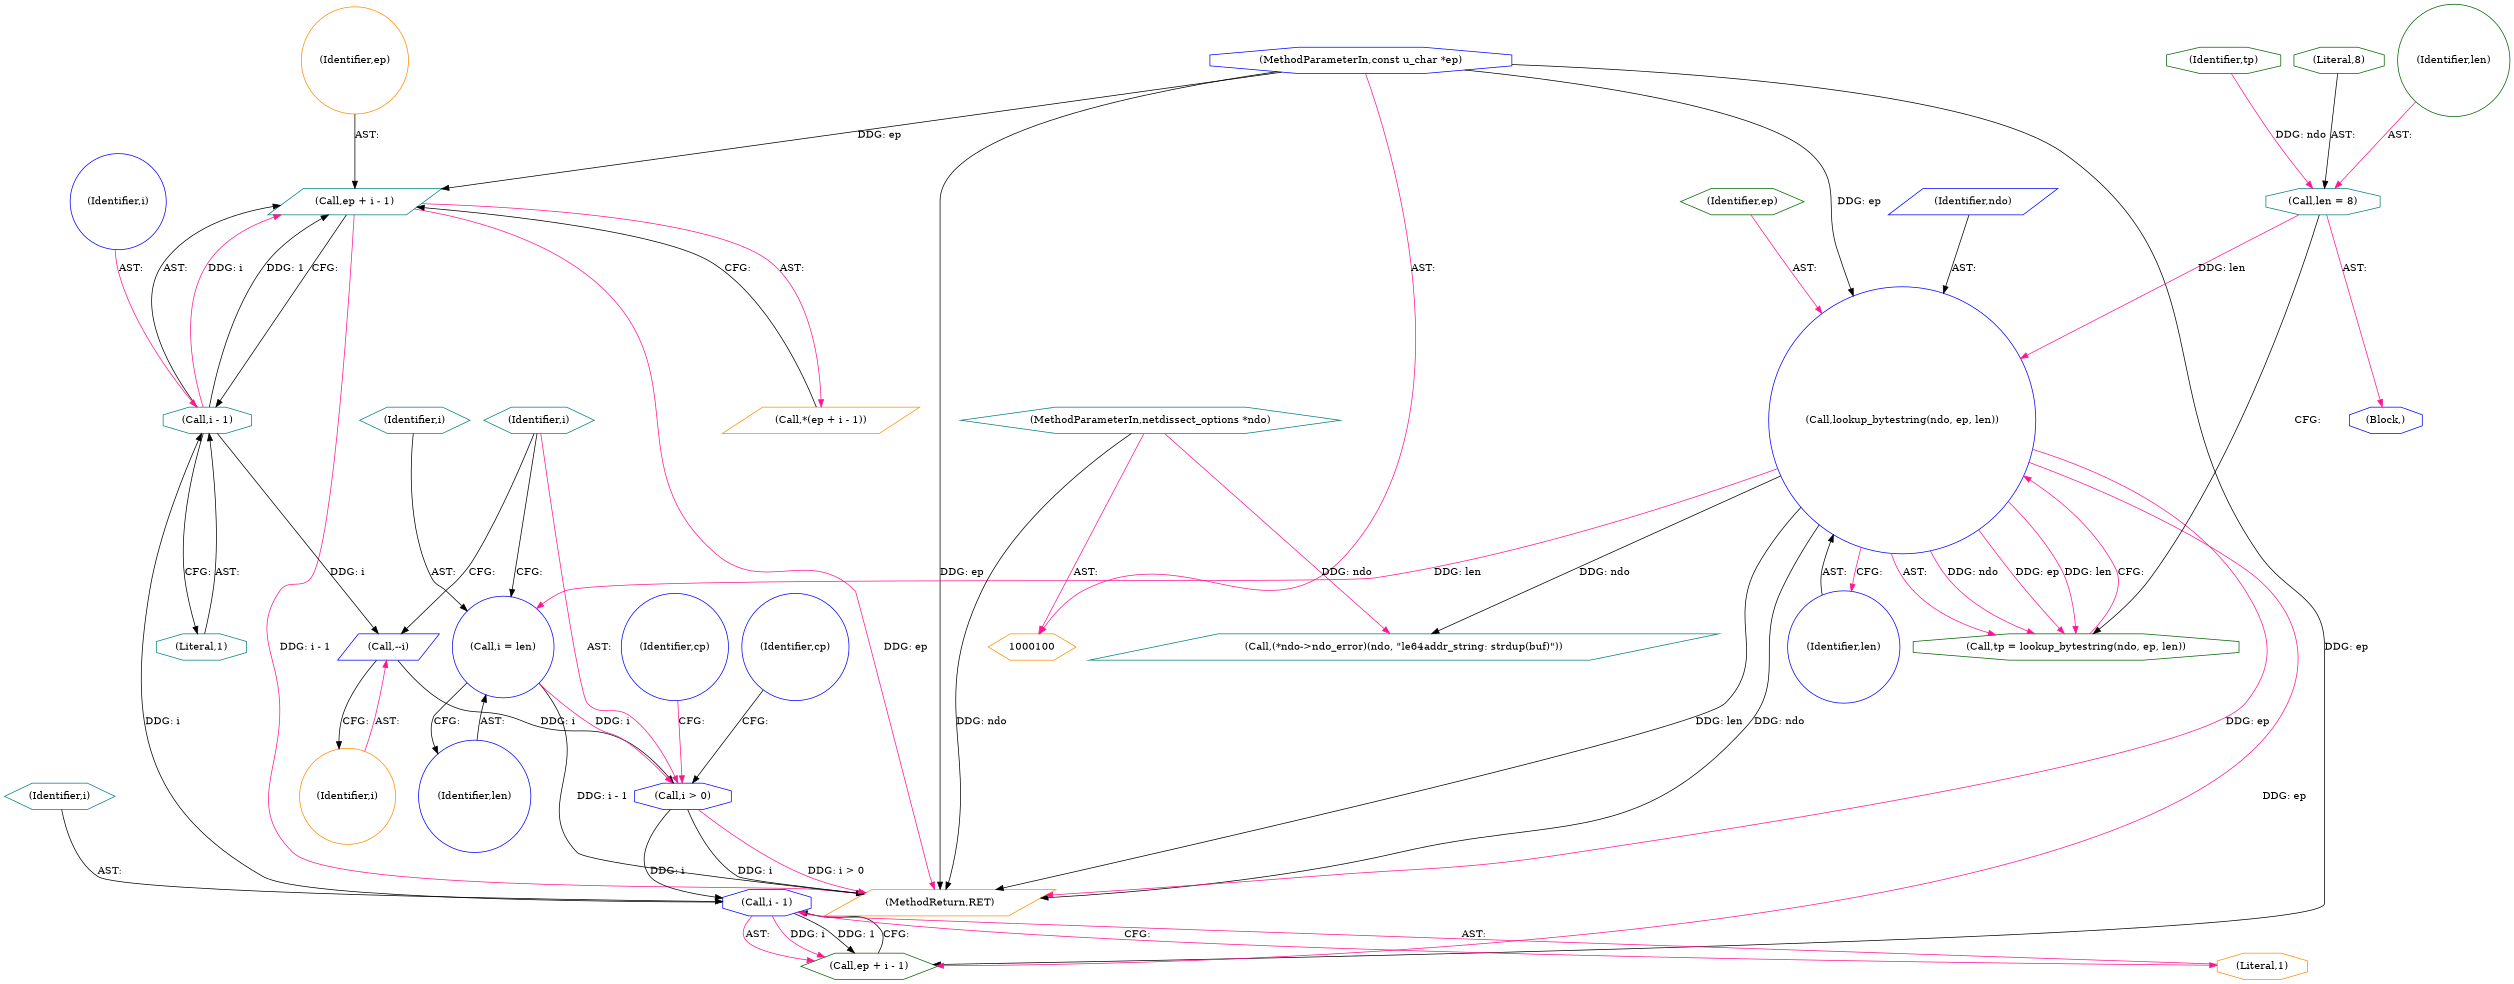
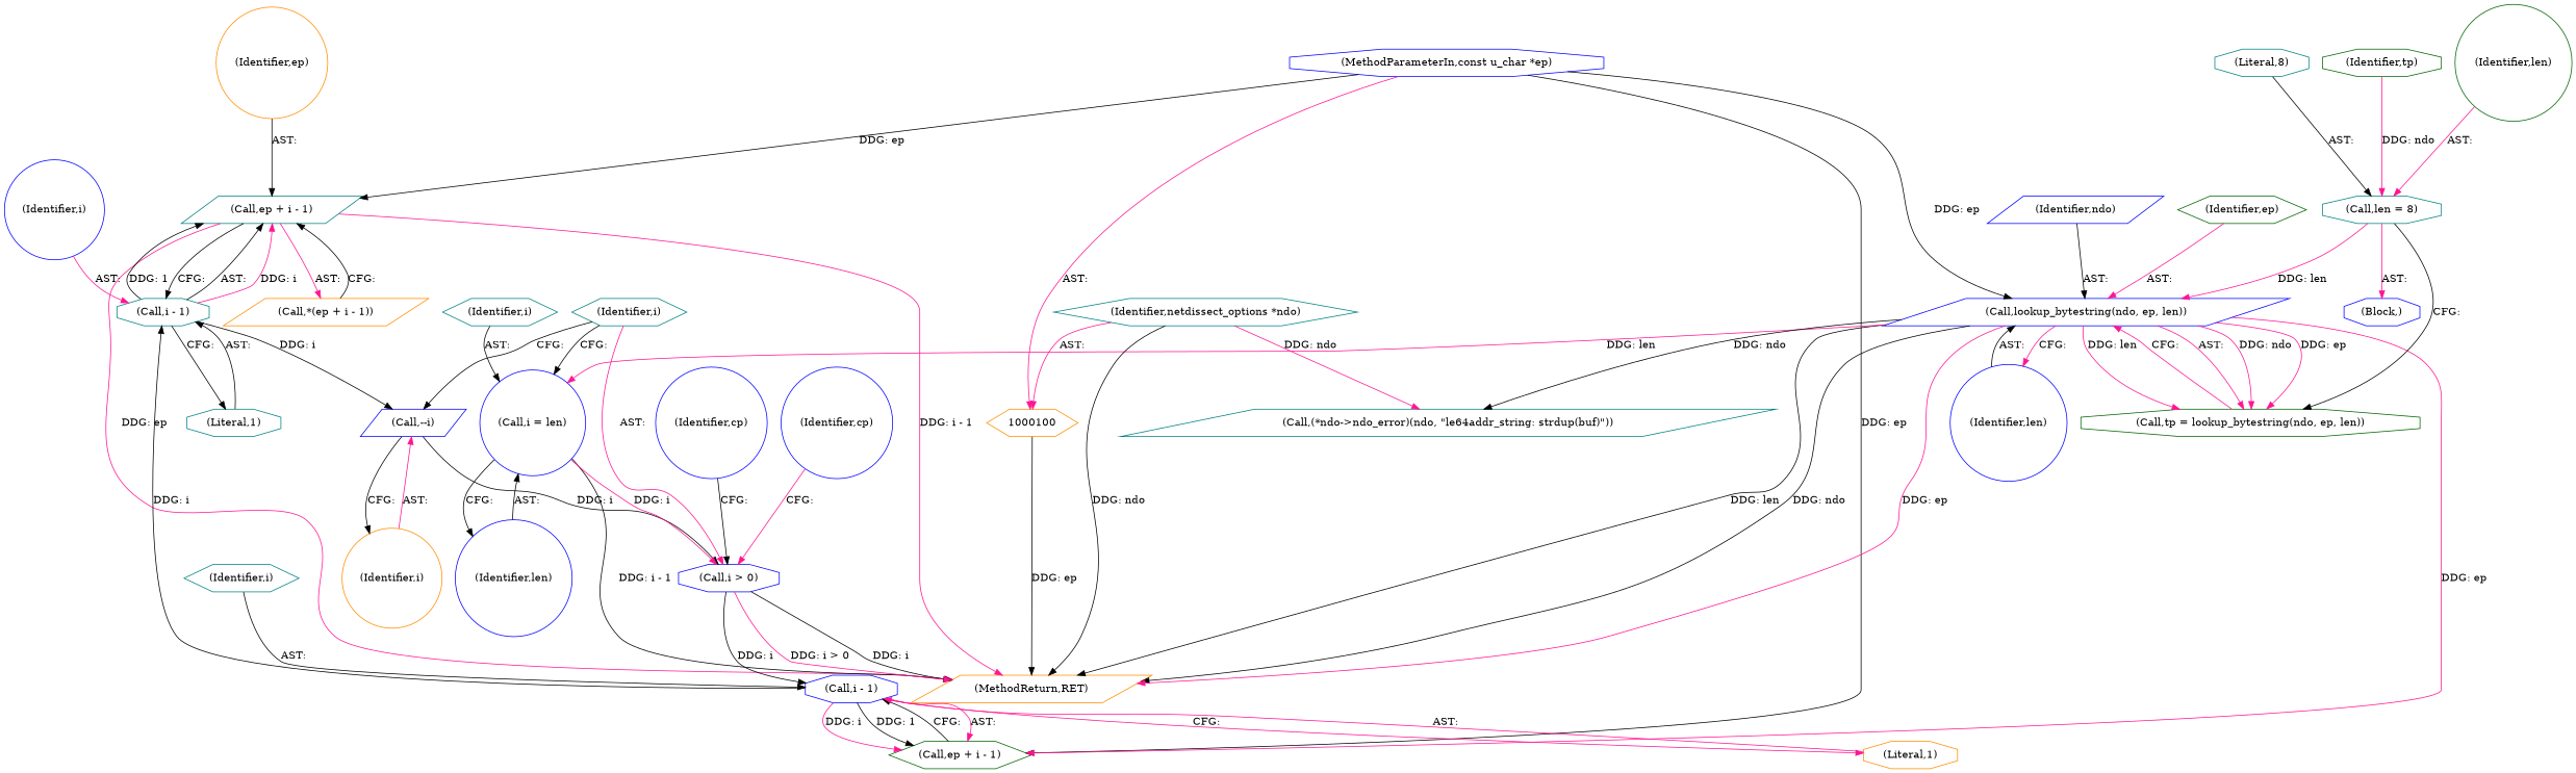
  digraph {
    node [color=blue shape=octagon]
    edge [color=black]
    n1 [color=teal label="(Call,ep + i - 1)" shape=parallelogram]
    n2 [color=teal label="(Call,i - 1)"]
    n3 [color=darkorange label="(Call,*(ep + i - 1))" shape=parallelogram]
    n4 [color=darkorange label="(MethodReturn,RET)" shape=parallelogram]
    n5 [label="(Call,--i)" shape=parallelogram]
    n6 [color=teal label="(Literal,1)"]
    n7 [label="(MethodParameterIn,const u_char *ep)"]
-   n8 [label="(Call,lookup_bytestring(ndo, ep, len))" shape=circle]
+   n8 [label="(Call,lookup_bytestring(ndo, ep, len))" shape=parallelogram]
    n9 [color=darkgreen label="(Call,ep + i - 1)" shape=hexagon]
    1000100 [color=darkorange shape=hexagon]
    n11 [label="(Call,i = len)" shape=circle]
    n12 [label="(Identifier,len)" shape=circle]
    n13 [color=teal label="(Call,(*ndo->ndo_error)(ndo, \"le64addr_string: strdup(buf)\"))" shape=parallelogram]
    n14 [color=darkgreen label="(Call,tp = lookup_bytestring(ndo, ep, len))"]
    n15 [label="(Call,i - 1)"]
    n16 [label="(Call,i > 0)"]
    n17 [color=darkorange label="(Identifier,i)" shape=circle]
    n18 [color=darkorange label="(Literal,1)"]
    n19 [label="(Identifier,len)" shape=circle]
-   n20 [color=teal label="(MethodParameterIn,netdissect_options *ndo)" shape=hexagon]
+   n20 [color=teal label="(Identifier,netdissect_options *ndo)" shape=hexagon]
    n21 [color=teal label="(Call,len = 8)"]
    n22 [label="(Block,)"]
-   n23 [color=darkgreen label="(Literal,8)"]
+   n23 [color=teal label="(Literal,8)"]
    n24 [color=teal label="(Identifier,i)" shape=hexagon]
    n25 [label="(Identifier,cp)" shape=circle]
    n26 [color=teal label="(Identifier,i)" shape=hexagon]
    n27 [color=darkgreen label="(Identifier,len)" shape=circle]
    n28 [color=darkorange label="(Identifier,ep)" shape=circle]
    n29 [label="(Identifier,ndo)" shape=parallelogram]
    n30 [color=teal label="(Identifier,i)" shape=hexagon]
    n31 [color=darkgreen label="(Identifier,tp)"]
    n32 [label="(Identifier,i)" shape=circle]
    n33 [label="(Identifier,cp)" shape=circle]
    n34 [color=darkgreen label="(Identifier,ep)" shape=hexagon]
    n1 -> n2 [label="CFG: "]
    n1 -> n3 [color=deeppink label="AST: "]
    n1 -> n4 [color=deeppink label="DDG: i - 1"]
    n1 -> n4 [color=deeppink label="DDG: ep"]
    n2 -> n1 [label="AST: "]
    n2 -> n1 [color=deeppink label="DDG: i"]
    n2 -> n1 [label="DDG: 1"]
    n2 -> n5 [label="DDG: i"]
    n2 -> n6 [label="CFG: "]
    n3 -> n1 [label="CFG: "]
    n5 -> n16 [label="DDG: i"]
    n5 -> n17 [label="CFG: "]
    n6 -> n2 [label="AST: "]
    n7 -> n1 [label="DDG: ep"]
-   n7 -> n4 [label="DDG: ep"]
+   1000100 -> n4 [label="DDG: ep"]
    n7 -> n8 [label="DDG: ep"]
    n7 -> n9 [label="DDG: ep"]
    n7 -> 1000100 [color=deeppink label="AST: "]
    n8 -> n4 [label="DDG: len"]
    n8 -> n4 [label="DDG: ndo"]
    n8 -> n4 [color=deeppink label="DDG: ep"]
    n8 -> n9 [color=deeppink label="DDG: ep"]
    n8 -> n11 [color=deeppink label="DDG: len"]
    n8 -> n12 [color=deeppink label="CFG: "]
    n8 -> n13 [label="DDG: ndo"]
    n8 -> n14 [color=deeppink label="AST: "]
    n8 -> n14 [color=deeppink label="DDG: ndo"]
    n8 -> n14 [color=deeppink label="DDG: ep"]
    n8 -> n14 [color=deeppink label="DDG: len"]
    n9 -> n15 [label="CFG: "]
    n11 -> n4 [label="DDG: i - 1"]
    n11 -> n16 [color=deeppink label="DDG: i"]
    n11 -> n19 [label="CFG: "]
    n12 -> n8 [label="AST: "]
    n14 -> n8 [color=deeppink label="CFG: "]
    n15 -> n2 [label="DDG: i"]
    n15 -> n9 [color=deeppink label="AST: "]
    n15 -> n9 [color=deeppink label="DDG: i"]
    n15 -> n9 [label="DDG: 1"]
    n15 -> n18 [color=deeppink label="CFG: "]
    n16 -> n4 [label="DDG: i"]
    n16 -> n4 [color=deeppink label="DDG: i > 0"]
    n16 -> n15 [label="DDG: i"]
    n17 -> n5 [color=deeppink label="AST: "]
    n18 -> n15 [color=deeppink label="AST: "]
    n19 -> n11 [label="AST: "]
    n20 -> n4 [label="DDG: ndo"]
    n20 -> 1000100 [color=deeppink label="AST: "]
    n20 -> n13 [color=deeppink label="DDG: ndo"]
    n21 -> n8 [color=deeppink label="DDG: len"]
    n21 -> n14 [label="CFG: "]
    n21 -> n22 [color=deeppink label="AST: "]
    n23 -> n21 [label="AST: "]
    n24 -> n11 [label="AST: "]
    n25 -> n16 [label="CFG: "]
    n26 -> n15 [label="AST: "]
    n27 -> n21 [color=deeppink label="AST: "]
    n28 -> n1 [label="AST: "]
    n29 -> n8 [label="AST: "]
    n30 -> n5 [label="CFG: "]
    n30 -> n11 [label="CFG: "]
    n30 -> n16 [color=deeppink label="AST: "]
    n31 -> n21 [color=deeppink label="DDG: ndo"]
    n32 -> n2 [color=deeppink label="AST: "]
    n33 -> n16 [color=deeppink label="CFG: "]
    n34 -> n8 [color=deeppink label="AST: "]
  }
